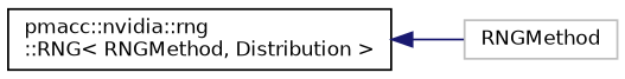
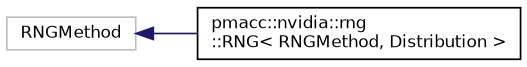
  digraph {
    rankdir=LR
    node [fillcolor=white fontname=Helvetica fontsize=10 shape=record style=filled]
    n1 [color=grey75 height=0.2 label=RNGMethod width=0.4]
    n2 [color=black height=0.2 label="pmacc::nvidia::rng\l::RNG\< RNGMethod, Distribution \>" width=0.4]
-   n2 -> n1 [color=midnightblue dir=back fontname=Helvetica fontsize=10 labelfontname=Helvetica labelfontsize=10 style=solid]
+   n1 -> n2 [color=midnightblue dir=back fontname=Helvetica fontsize=10 labelfontname=Helvetica labelfontsize=10 style=solid]
  }
